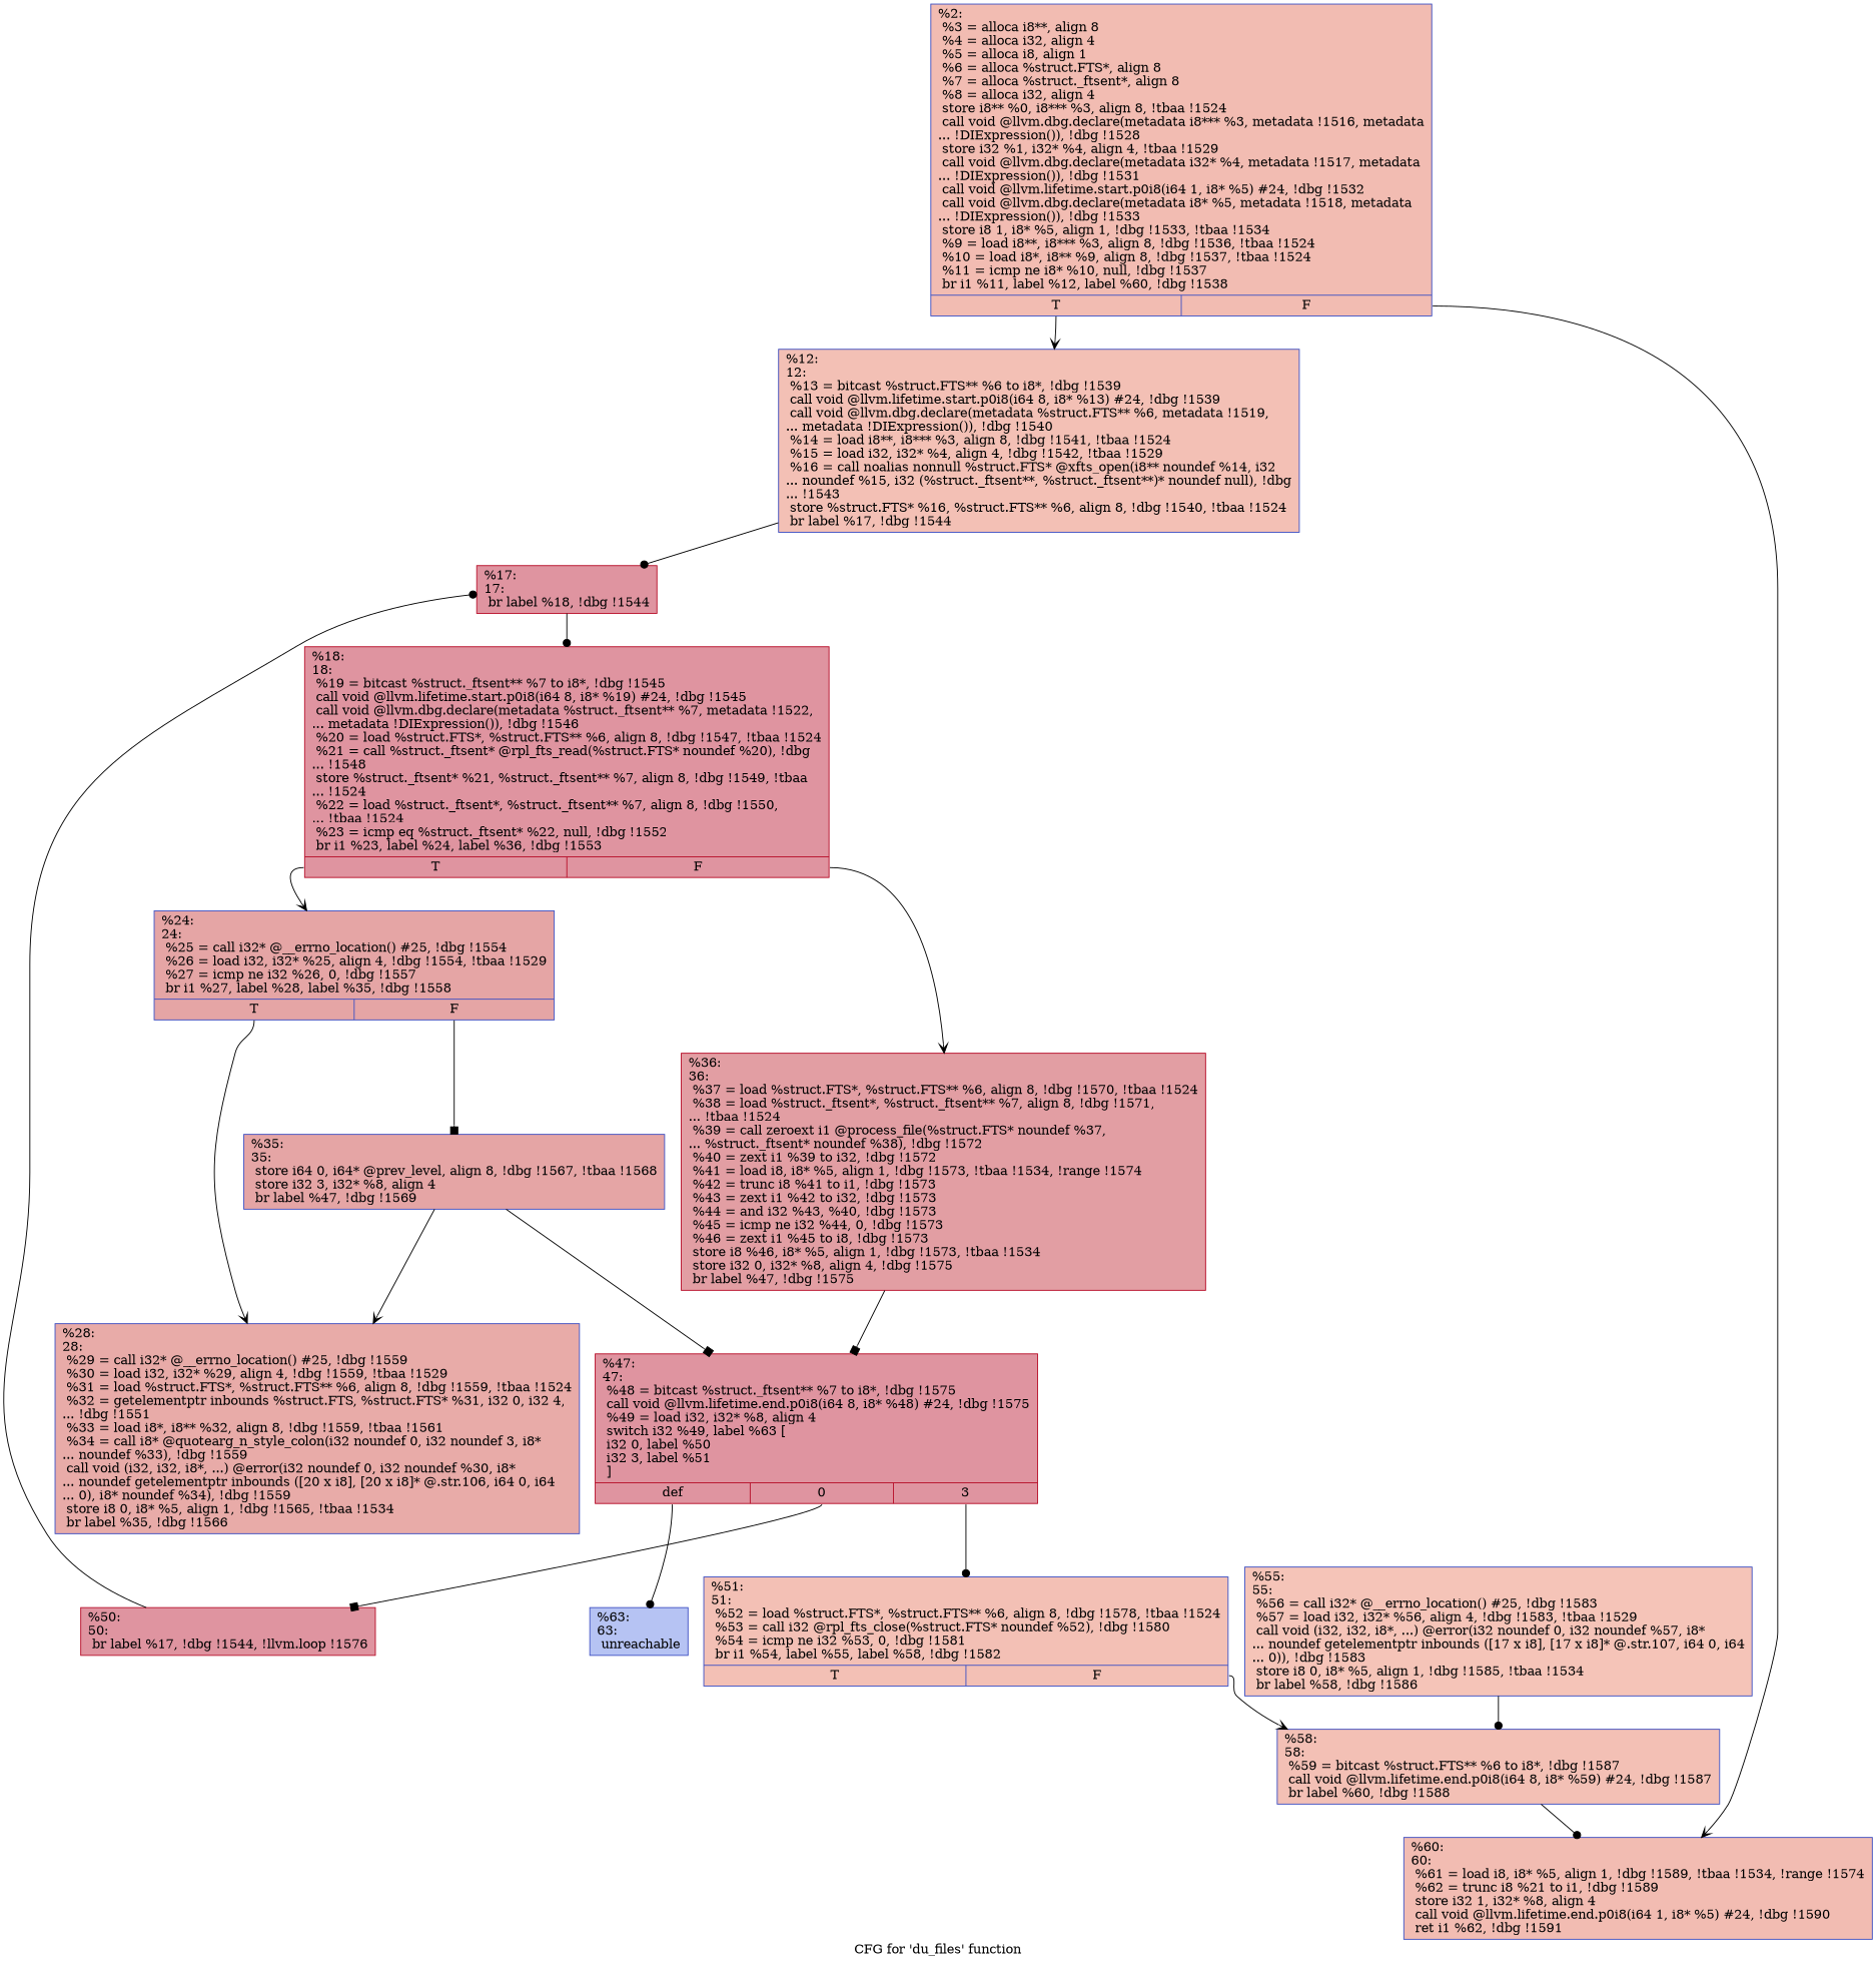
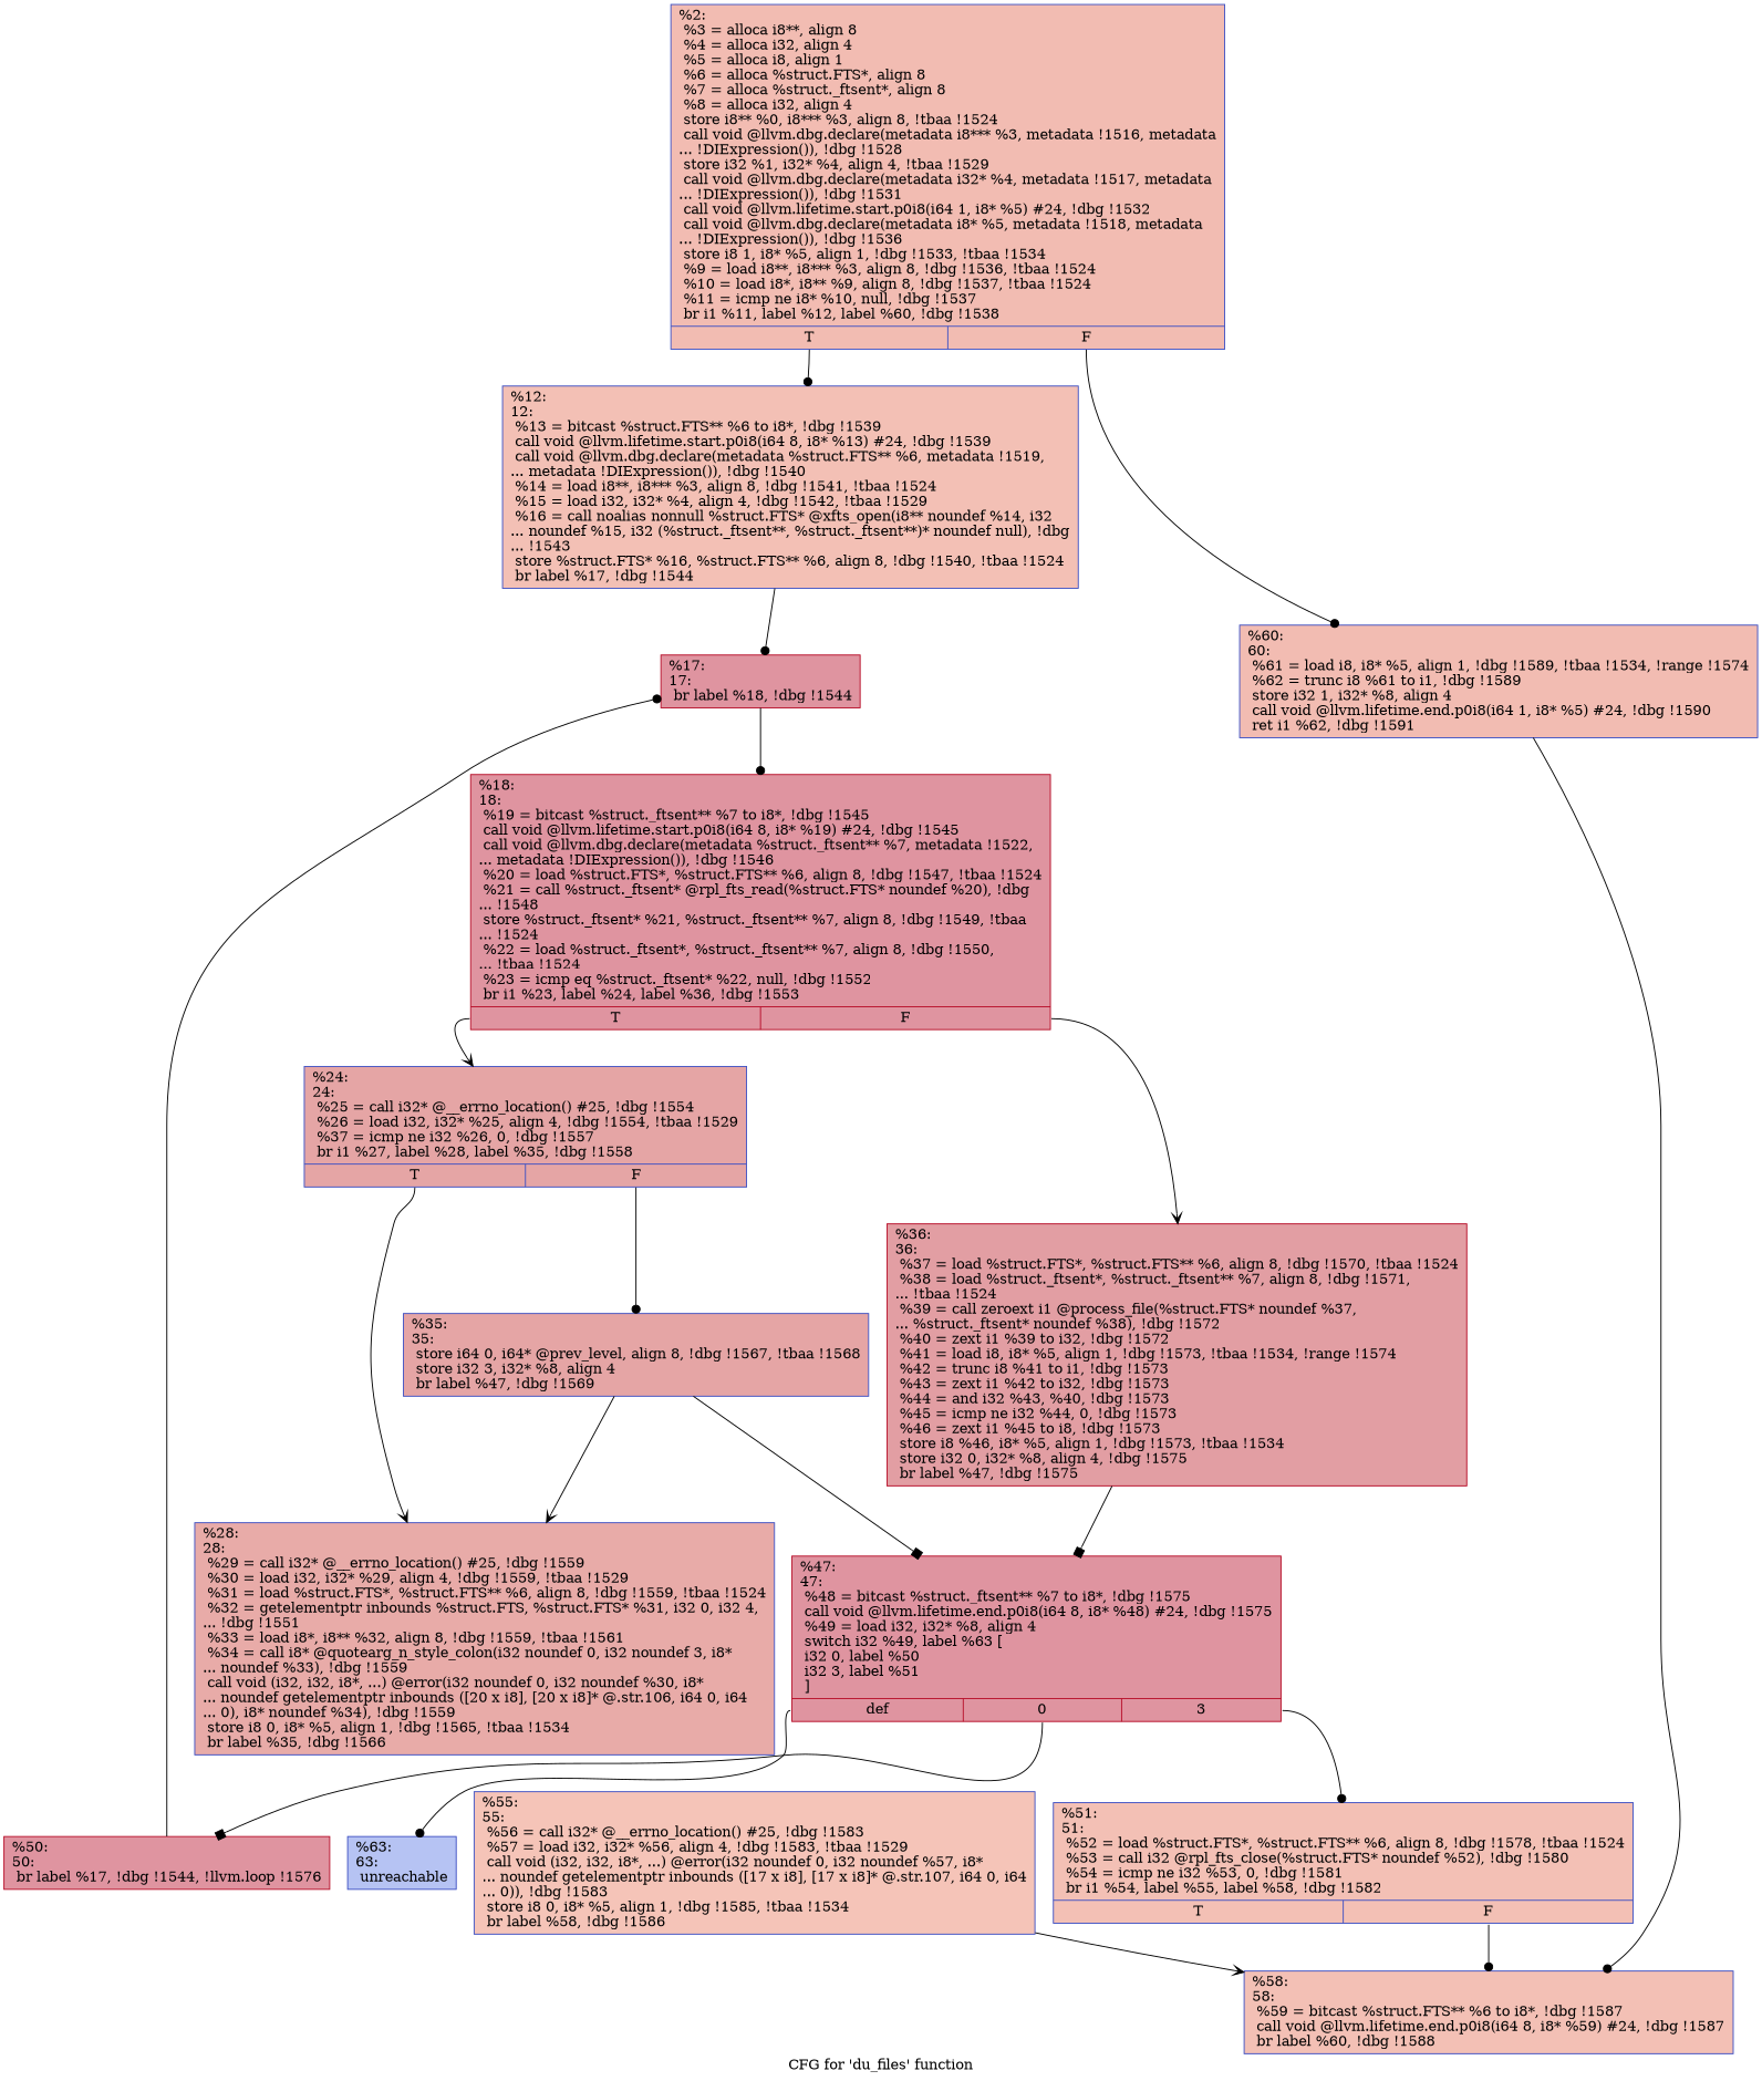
  digraph {
    label="CFG for 'du_files' function"
    node [color="#3d50c3ff" fillcolor="#b70d2870" shape=record style=filled]
    edge [arrowhead=dot]
-   n1 [fillcolor="#e1675170" label="{%2:\l  %3 = alloca i8**, align 8\l  %4 = alloca i32, align 4\l  %5 = alloca i8, align 1\l  %6 = alloca %struct.FTS*, align 8\l  %7 = alloca %struct._ftsent*, align 8\l  %8 = alloca i32, align 4\l  store i8** %0, i8*** %3, align 8, !tbaa !1524\l  call void @llvm.dbg.declare(metadata i8*** %3, metadata !1516, metadata\l... !DIExpression()), !dbg !1528\l  store i32 %1, i32* %4, align 4, !tbaa !1529\l  call void @llvm.dbg.declare(metadata i32* %4, metadata !1517, metadata\l... !DIExpression()), !dbg !1531\l  call void @llvm.lifetime.start.p0i8(i64 1, i8* %5) #24, !dbg !1532\l  call void @llvm.dbg.declare(metadata i8* %5, metadata !1518, metadata\l... !DIExpression()), !dbg !1533\l  store i8 1, i8* %5, align 1, !dbg !1533, !tbaa !1534\l  %9 = load i8**, i8*** %3, align 8, !dbg !1536, !tbaa !1524\l  %10 = load i8*, i8** %9, align 8, !dbg !1537, !tbaa !1524\l  %11 = icmp ne i8* %10, null, !dbg !1537\l  br i1 %11, label %12, label %60, !dbg !1538\l|{<s0>T|<s1>F}}"]
+   n1 [fillcolor="#e1675170" label="{%2:\l  %3 = alloca i8**, align 8\l  %4 = alloca i32, align 4\l  %5 = alloca i8, align 1\l  %6 = alloca %struct.FTS*, align 8\l  %7 = alloca %struct._ftsent*, align 8\l  %8 = alloca i32, align 4\l  store i8** %0, i8*** %3, align 8, !tbaa !1524\l  call void @llvm.dbg.declare(metadata i8*** %3, metadata !1516, metadata\l... !DIExpression()), !dbg !1528\l  store i32 %1, i32* %4, align 4, !tbaa !1529\l  call void @llvm.dbg.declare(metadata i32* %4, metadata !1517, metadata\l... !DIExpression()), !dbg !1531\l  call void @llvm.lifetime.start.p0i8(i64 1, i8* %5) #24, !dbg !1532\l  call void @llvm.dbg.declare(metadata i8* %5, metadata !1518, metadata\l... !DIExpression()), !dbg !1536\l  store i8 1, i8* %5, align 1, !dbg !1533, !tbaa !1534\l  %9 = load i8**, i8*** %3, align 8, !dbg !1536, !tbaa !1524\l  %10 = load i8*, i8** %9, align 8, !dbg !1537, !tbaa !1524\l  %11 = icmp ne i8* %10, null, !dbg !1537\l  br i1 %11, label %12, label %60, !dbg !1538\l|{<s0>T|<s1>F}}"]
    n2 [fillcolor="#e5705870" label="{%12:\l12:                                               \l  %13 = bitcast %struct.FTS** %6 to i8*, !dbg !1539\l  call void @llvm.lifetime.start.p0i8(i64 8, i8* %13) #24, !dbg !1539\l  call void @llvm.dbg.declare(metadata %struct.FTS** %6, metadata !1519,\l... metadata !DIExpression()), !dbg !1540\l  %14 = load i8**, i8*** %3, align 8, !dbg !1541, !tbaa !1524\l  %15 = load i32, i32* %4, align 4, !dbg !1542, !tbaa !1529\l  %16 = call noalias nonnull %struct.FTS* @xfts_open(i8** noundef %14, i32\l... noundef %15, i32 (%struct._ftsent**, %struct._ftsent**)* noundef null), !dbg\l... !1543\l  store %struct.FTS* %16, %struct.FTS** %6, align 8, !dbg !1540, !tbaa !1524\l  br label %17, !dbg !1544\l}"]
-   n3 [fillcolor="#e1675170" label="{%60:\l60:                                               \l  %61 = load i8, i8* %5, align 1, !dbg !1589, !tbaa !1534, !range !1574\l  %62 = trunc i8 %21 to i1, !dbg !1589\l  store i32 1, i32* %8, align 4\l  call void @llvm.lifetime.end.p0i8(i64 1, i8* %5) #24, !dbg !1590\l  ret i1 %62, !dbg !1591\l}"]
+   n3 [fillcolor="#e1675170" label="{%60:\l60:                                               \l  %61 = load i8, i8* %5, align 1, !dbg !1589, !tbaa !1534, !range !1574\l  %62 = trunc i8 %61 to i1, !dbg !1589\l  store i32 1, i32* %8, align 4\l  call void @llvm.lifetime.end.p0i8(i64 1, i8* %5) #24, !dbg !1590\l  ret i1 %62, !dbg !1591\l}"]
    n4 [color="#b70d28ff" label="{%17:\l17:                                               \l  br label %18, !dbg !1544\l}"]
    n5 [color="#b70d28ff" label="{%18:\l18:                                               \l  %19 = bitcast %struct._ftsent** %7 to i8*, !dbg !1545\l  call void @llvm.lifetime.start.p0i8(i64 8, i8* %19) #24, !dbg !1545\l  call void @llvm.dbg.declare(metadata %struct._ftsent** %7, metadata !1522,\l... metadata !DIExpression()), !dbg !1546\l  %20 = load %struct.FTS*, %struct.FTS** %6, align 8, !dbg !1547, !tbaa !1524\l  %21 = call %struct._ftsent* @rpl_fts_read(%struct.FTS* noundef %20), !dbg\l... !1548\l  store %struct._ftsent* %21, %struct._ftsent** %7, align 8, !dbg !1549, !tbaa\l... !1524\l  %22 = load %struct._ftsent*, %struct._ftsent** %7, align 8, !dbg !1550,\l... !tbaa !1524\l  %23 = icmp eq %struct._ftsent* %22, null, !dbg !1552\l  br i1 %23, label %24, label %36, !dbg !1553\l|{<s0>T|<s1>F}}"]
-   n6 [fillcolor="#c5333470" label="{%24:\l24:                                               \l  %25 = call i32* @__errno_location() #25, !dbg !1554\l  %26 = load i32, i32* %25, align 4, !dbg !1554, !tbaa !1529\l  %27 = icmp ne i32 %26, 0, !dbg !1557\l  br i1 %27, label %28, label %35, !dbg !1558\l|{<s0>T|<s1>F}}"]
+   n6 [fillcolor="#c5333470" label="{%24:\l24:                                               \l  %25 = call i32* @__errno_location() #25, !dbg !1554\l  %26 = load i32, i32* %25, align 4, !dbg !1554, !tbaa !1529\l  %37 = icmp ne i32 %26, 0, !dbg !1557\l  br i1 %27, label %28, label %35, !dbg !1558\l|{<s0>T|<s1>F}}"]
    n7 [color="#b70d28ff" fillcolor="#be242e70" label="{%36:\l36:                                               \l  %37 = load %struct.FTS*, %struct.FTS** %6, align 8, !dbg !1570, !tbaa !1524\l  %38 = load %struct._ftsent*, %struct._ftsent** %7, align 8, !dbg !1571,\l... !tbaa !1524\l  %39 = call zeroext i1 @process_file(%struct.FTS* noundef %37,\l... %struct._ftsent* noundef %38), !dbg !1572\l  %40 = zext i1 %39 to i32, !dbg !1572\l  %41 = load i8, i8* %5, align 1, !dbg !1573, !tbaa !1534, !range !1574\l  %42 = trunc i8 %41 to i1, !dbg !1573\l  %43 = zext i1 %42 to i32, !dbg !1573\l  %44 = and i32 %43, %40, !dbg !1573\l  %45 = icmp ne i32 %44, 0, !dbg !1573\l  %46 = zext i1 %45 to i8, !dbg !1573\l  store i8 %46, i8* %5, align 1, !dbg !1573, !tbaa !1534\l  store i32 0, i32* %8, align 4, !dbg !1575\l  br label %47, !dbg !1575\l}"]
    n8 [fillcolor="#cc403a70" label="{%28:\l28:                                               \l  %29 = call i32* @__errno_location() #25, !dbg !1559\l  %30 = load i32, i32* %29, align 4, !dbg !1559, !tbaa !1529\l  %31 = load %struct.FTS*, %struct.FTS** %6, align 8, !dbg !1559, !tbaa !1524\l  %32 = getelementptr inbounds %struct.FTS, %struct.FTS* %31, i32 0, i32 4,\l... !dbg !1551\l  %33 = load i8*, i8** %32, align 8, !dbg !1559, !tbaa !1561\l  %34 = call i8* @quotearg_n_style_colon(i32 noundef 0, i32 noundef 3, i8*\l... noundef %33), !dbg !1559\l  call void (i32, i32, i8*, ...) @error(i32 noundef 0, i32 noundef %30, i8*\l... noundef getelementptr inbounds ([20 x i8], [20 x i8]* @.str.106, i64 0, i64\l... 0), i8* noundef %34), !dbg !1559\l  store i8 0, i8* %5, align 1, !dbg !1565, !tbaa !1534\l  br label %35, !dbg !1566\l}"]
    n9 [fillcolor="#c5333470" label="{%35:\l35:                                               \l  store i64 0, i64* @prev_level, align 8, !dbg !1567, !tbaa !1568\l  store i32 3, i32* %8, align 4\l  br label %47, !dbg !1569\l}"]
    n10 [color="#b70d28ff" label="{%47:\l47:                                               \l  %48 = bitcast %struct._ftsent** %7 to i8*, !dbg !1575\l  call void @llvm.lifetime.end.p0i8(i64 8, i8* %48) #24, !dbg !1575\l  %49 = load i32, i32* %8, align 4\l  switch i32 %49, label %63 [\l    i32 0, label %50\l    i32 3, label %51\l  ]\l|{<s0>def|<s1>0|<s2>3}}"]
    n11 [fillcolor="#5977e370" label="{%63:\l63:                                               \l  unreachable\l}"]
    n12 [color="#b70d28ff" label="{%50:\l50:                                               \l  br label %17, !dbg !1544, !llvm.loop !1576\l}"]
    n13 [fillcolor="#e5705870" label="{%51:\l51:                                               \l  %52 = load %struct.FTS*, %struct.FTS** %6, align 8, !dbg !1578, !tbaa !1524\l  %53 = call i32 @rpl_fts_close(%struct.FTS* noundef %52), !dbg !1580\l  %54 = icmp ne i32 %53, 0, !dbg !1581\l  br i1 %54, label %55, label %58, !dbg !1582\l|{<s0>T|<s1>F}}"]
    n14 [fillcolor="#e5705870" label="{%58:\l58:                                               \l  %59 = bitcast %struct.FTS** %6 to i8*, !dbg !1587\l  call void @llvm.lifetime.end.p0i8(i64 8, i8* %59) #24, !dbg !1587\l  br label %60, !dbg !1588\l}"]
    n15 [fillcolor="#e97a5f70" label="{%55:\l55:                                               \l  %56 = call i32* @__errno_location() #25, !dbg !1583\l  %57 = load i32, i32* %56, align 4, !dbg !1583, !tbaa !1529\l  call void (i32, i32, i8*, ...) @error(i32 noundef 0, i32 noundef %57, i8*\l... noundef getelementptr inbounds ([17 x i8], [17 x i8]* @.str.107, i64 0, i64\l... 0)), !dbg !1583\l  store i8 0, i8* %5, align 1, !dbg !1585, !tbaa !1534\l  br label %58, !dbg !1586\l}"]
-   n1 -> n2 [arrowhead=vee tailport=s0]
-   n1 -> n3 [arrowhead=vee tailport=s1]
+   n1 -> n2 [tailport=s0]
+   n1 -> n3 [tailport=s1]
    n2 -> n4
    n4 -> n5
    n5 -> n6 [arrowhead=vee tailport=s0]
    n5 -> n7 [arrowhead=vee tailport=s1]
    n6 -> n8 [arrowhead=vee tailport=s0]
-   n6 -> n9 [arrowhead=box tailport=s1]
+   n6 -> n9 [tailport=s1]
    n7 -> n10 [arrowhead=box]
    n9 -> n8 [arrowhead=vee]
    n9 -> n10 [arrowhead=box]
    n10 -> n11 [tailport=s0]
    n10 -> n12 [arrowhead=box tailport=s1]
    n10 -> n13 [tailport=s2]
    n12 -> n4
-   n13 -> n14 [arrowhead=vee tailport=s1]
-   n14 -> n3
-   n15 -> n14
+   n13 -> n14 [tailport=s1]
+   n3 -> n14
+   n15 -> n14 [arrowhead=vee]
  }
